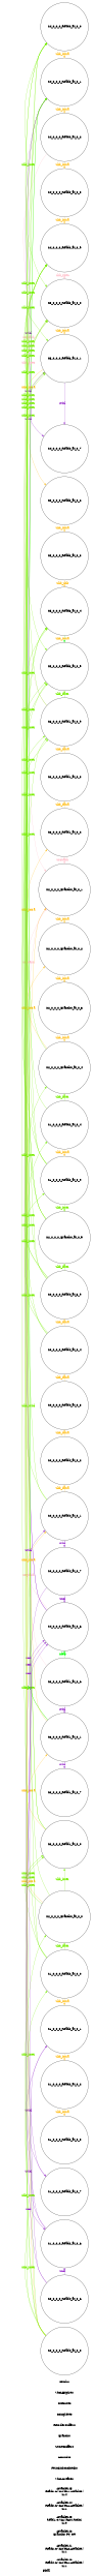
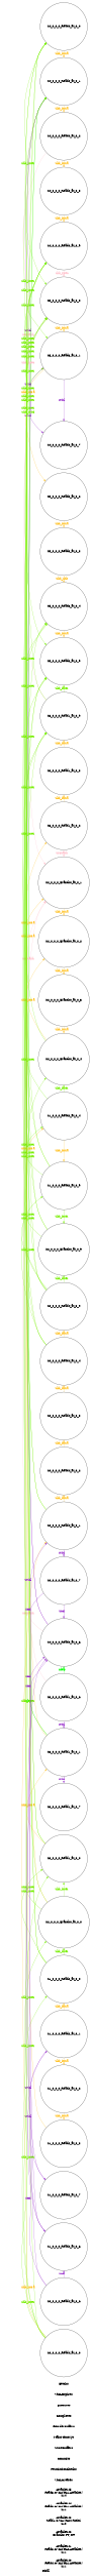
  digraph {
    label=Final
    rankdir=LR
    splines=true
    node [shape=circle]
    edge [color=chartreuse2 constraint=false fontcolor=chartreuse2]
    n1 [label="Attacker.I0\nRead4.C VA2(PA1:Attacker)\nL11\n" shape=none]
    n2 [label="Attacker.I1\nRead2.C VA0(PA2:Attacker)\nL11\n" shape=none]
    n3 [label="Attacker.I2\nBranch0 PT, NT\n\n" shape=none]
    n4 [label="Attacker.I3\nRead1.C VA1(PA0:Victim)\nL10\n" shape=none]
    n5 [label="Attacker.I4\nRead0.C VA2(PA1:Attacker)\nL11\n" shape=none]
    n6 [label="Attacker.I5\nRead3.C VA2(PA1:Attacker)\nL14\n" shape=none]
    n7 [label=ViCLCreate0 shape=none]
    n8 [label=PermissionCheck0 shape=none]
    n9 [label=Commit0 shape=none]
    n10 [label=StoreBuffer0 shape=none]
-   n11 [label=Branch0 shape=none]
+   n11 [label=MainMemory0 shape=none]
    n12 [label=ReorderBuffer0 shape=none]
    n13 [label=Complete0 shape=none]
    n14 [label=Execute0 shape=none]
    n15 [label=ViCLExpire0 shape=none]
    n16 [label=Fetch0 shape=none]
    n4_0_0_0_Read0_at_0_0
    n4_0_0_0_Read0_at_0_1
    n5_0_0_0_Read3_at_0_0
    n4_0_0_0_Read0_at_0_2
    n4_0_0_0_Read0_at_0_7
    n5_0_0_0_Read3_at_0_1
    n4_0_0_0_Read0_at_0_3
    n2_0_0_0_Branch0_at_0_1
    n5_0_0_0_Read3_at_0_2
    n4_0_0_0_Read0_at_0_9
    n2_0_0_0_Branch0_at_0_2
    n5_0_0_0_Read3_at_0_9
    n4_0_0_0_Read0_at_0_6
    n3_0_0_0_Read1_at_0_0
    n3_0_0_0_Read1_at_0_1
    n3_0_0_0_Read1_at_0_2
    n3_0_0_0_Read1_at_0_7
    n3_0_0_0_Read1_at_0_3
    n3_0_0_0_Read1_at_0_9
    n3_0_0_0_Read1_at_0_6
    n2_0_0_0_Branch0_at_0_0
    n2_0_0_0_Branch0_at_0_3
    n2_0_0_0_Branch0_at_0_4
    n5_0_0_0_Read3_at_0_4
    n2_0_0_0_Branch0_at_0_9
    n1_0_0_0_Read2_at_0_0
    n1_0_0_0_Read2_at_0_1
    n1_0_0_0_Read2_at_0_2
    n1_0_0_0_Read2_at_0_7
    n1_0_0_0_Read2_at_0_3
    n1_0_0_0_Read2_at_0_4
    n1_0_0_0_Read2_at_0_9
    n1_0_0_0_Read2_at_0_6
    n5_0_0_0_Read3_at_0_3
    n0_0_0_0_Read4_at_0_0
    n0_0_0_0_Read4_at_0_1
    n0_0_0_0_Read4_at_0_2
    n0_0_0_0_Read4_at_0_7
    n0_0_0_0_Read4_at_0_3
    n0_0_0_0_Read4_at_0_4
    n57 [label=n0_0_0_0_Read4_at_3_9]
    n0_0_0_0_Read4_at_0_6
    n4_0_0_0_Read0_at_0_0 -> n4_0_0_0_Read0_at_0_1 [color=goldenrod1 fontcolor=goldenrod1 label=uhb_intra]
    n4_0_0_0_Read0_at_0_0 -> n5_0_0_0_Read3_at_0_0 [label=uhb_inter]
    n4_0_0_0_Read0_at_0_1 -> n4_0_0_0_Read0_at_0_2 [color=goldenrod1 fontcolor=goldenrod1 label=uhb_intra]
    n4_0_0_0_Read0_at_0_1 -> n4_0_0_0_Read0_at_0_7 [color=darkorchid fontcolor=darkorchid label=uvicl]
    n4_0_0_0_Read0_at_0_1 -> n5_0_0_0_Read3_at_0_1 [label=uhb_inter]
    n5_0_0_0_Read3_at_0_0 -> n5_0_0_0_Read3_at_0_1 [color=goldenrod1 fontcolor=goldenrod1 label=uhb_intra]
    n4_0_0_0_Read0_at_0_2 -> n4_0_0_0_Read0_at_0_3 [color=goldenrod1 fontcolor=goldenrod1 label=uhb_intra]
    n4_0_0_0_Read0_at_0_2 -> n2_0_0_0_Branch0_at_0_1 [color=pink fontcolor=pink label=usquash]
    n5_0_0_0_Read3_at_0_1 -> n4_0_0_0_Read0_at_0_7 [color=darkorchid fontcolor=darkorchid label=uvicl]
    n5_0_0_0_Read3_at_0_1 -> n5_0_0_0_Read3_at_0_2 [color=goldenrod1 fontcolor=goldenrod1 label=uhb_intra]
    n4_0_0_0_Read0_at_0_3 -> n4_0_0_0_Read0_at_0_9 [color=goldenrod1 fontcolor=goldenrod1 label=uhb_intra]
    n2_0_0_0_Branch0_at_0_1 -> n2_0_0_0_Branch0_at_0_2 [color=goldenrod1 fontcolor=goldenrod1 label=uhb_intra]
    n5_0_0_0_Read3_at_0_2 -> n5_0_0_0_Read3_at_0_3 [color=goldenrod1 fontcolor=goldenrod1 label=uhb_intra]
    n4_0_0_0_Read0_at_0_9 -> n5_0_0_0_Read3_at_0_0 [color=pink fontcolor=pink label=uhb_spec]
    n4_0_0_0_Read0_at_0_9 -> n5_0_0_0_Read3_at_0_9 [label=uhb_inter]
    n2_0_0_0_Branch0_at_0_2 -> n2_0_0_0_Branch0_at_0_3 [color=goldenrod1 fontcolor=goldenrod1 label=uhb_intra]
    n4_0_0_0_Read0_at_0_6 -> n4_0_0_0_Read0_at_0_1 [color=darkorchid fontcolor=darkorchid label=uvicl]
    n4_0_0_0_Read0_at_0_6 -> n5_0_0_0_Read3_at_0_1 [color=darkorchid fontcolor=darkorchid label=uvicl]
    n4_0_0_0_Read0_at_0_6 -> n2_0_0_0_Branch0_at_0_1 [color=pink fontcolor=pink label=usquash]
    n3_0_0_0_Read1_at_0_0 -> n4_0_0_0_Read0_at_0_0 [label=uhb_inter]
    n3_0_0_0_Read1_at_0_0 -> n5_0_0_0_Read3_at_0_0 [label=uhb_inter]
    n3_0_0_0_Read1_at_0_0 -> n3_0_0_0_Read1_at_0_1 [color=goldenrod1 fontcolor=goldenrod1 label=uhb_intra]
    n3_0_0_0_Read1_at_0_1 -> n4_0_0_0_Read0_at_0_1 [color=green fontcolor=green label=udep]
    n3_0_0_0_Read1_at_0_1 -> n4_0_0_0_Read0_at_0_1 [label=uhb_inter]
    n3_0_0_0_Read1_at_0_1 -> n3_0_0_0_Read1_at_0_2 [color=goldenrod1 fontcolor=goldenrod1 label=uhb_intra]
    n3_0_0_0_Read1_at_0_1 -> n3_0_0_0_Read1_at_0_7 [color=darkorchid fontcolor=darkorchid label=uvicl]
    n3_0_0_0_Read1_at_0_2 -> n2_0_0_0_Branch0_at_0_1 [color=pink fontcolor=pink label=usquash]
    n3_0_0_0_Read1_at_0_2 -> n3_0_0_0_Read1_at_0_3 [color=goldenrod1 fontcolor=goldenrod1 label=uhb_intra]
    n3_0_0_0_Read1_at_0_3 -> n3_0_0_0_Read1_at_0_9 [color=goldenrod1 fontcolor=goldenrod1 label=uhb_intra]
    n3_0_0_0_Read1_at_0_9 -> n5_0_0_0_Read3_at_0_0 [color=pink fontcolor=pink label=uhb_spec]
    n3_0_0_0_Read1_at_0_9 -> n4_0_0_0_Read0_at_0_9 [label=uhb_inter]
    n3_0_0_0_Read1_at_0_9 -> n5_0_0_0_Read3_at_0_9 [label=uhb_inter]
    n3_0_0_0_Read1_at_0_6 -> n2_0_0_0_Branch0_at_0_1 [color=pink fontcolor=pink label=usquash]
    n3_0_0_0_Read1_at_0_6 -> n4_0_0_0_Read0_at_0_6 [color=green fontcolor=green label=udep]
    n3_0_0_0_Read1_at_0_6 -> n3_0_0_0_Read1_at_0_1 [color=darkorchid fontcolor=darkorchid label=uvicl]
    n2_0_0_0_Branch0_at_0_0 -> n4_0_0_0_Read0_at_0_0 [label=uhb_inter]
    n2_0_0_0_Branch0_at_0_0 -> n5_0_0_0_Read3_at_0_0 [label=uhb_inter]
    n2_0_0_0_Branch0_at_0_0 -> n2_0_0_0_Branch0_at_0_1 [color=goldenrod1 fontcolor=goldenrod1 label=uhb_intra]
    n2_0_0_0_Branch0_at_0_0 -> n3_0_0_0_Read1_at_0_0 [label=uhb_inter]
    n2_0_0_0_Branch0_at_0_3 -> n2_0_0_0_Branch0_at_0_4 [color=goldenrod1 fontcolor=goldenrod1 label=uhb_intra]
    n2_0_0_0_Branch0_at_0_4 -> n2_0_0_0_Branch0_at_0_2 [color=goldenrod1 fontcolor=goldenrod1 label=uhb_intra]
    n2_0_0_0_Branch0_at_0_4 -> n5_0_0_0_Read3_at_0_4 [label=uhb_inter]
-   n5_0_0_0_Read3_at_0_4 -> n5_0_0_0_Read3_at_0_9 [color=green fontcolor=goldenrod1 label=uhb_intra]
+   n5_0_0_0_Read3_at_0_4 -> n5_0_0_0_Read3_at_0_9 [color=goldenrod1 fontcolor=goldenrod1 label=uhb_intra]
    n2_0_0_0_Branch0_at_0_9 -> n4_0_0_0_Read0_at_0_9 [label=uhb_inter]
    n2_0_0_0_Branch0_at_0_9 -> n5_0_0_0_Read3_at_0_9 [label=uhb_inter]
    n2_0_0_0_Branch0_at_0_9 -> n3_0_0_0_Read1_at_0_9 [label=uhb_inter]
    n1_0_0_0_Read2_at_0_0 -> n4_0_0_0_Read0_at_0_0 [label=uhb_inter]
    n1_0_0_0_Read2_at_0_0 -> n5_0_0_0_Read3_at_0_0 [label=uhb_inter]
    n1_0_0_0_Read2_at_0_0 -> n3_0_0_0_Read1_at_0_0 [label=uhb_inter]
    n1_0_0_0_Read2_at_0_0 -> n2_0_0_0_Branch0_at_0_0 [label=uhb_inter]
-   n1_0_0_0_Read2_at_0_0 -> n1_0_0_0_Read2_at_0_1 [color=goldenrod1 fontcolor=goldenrod1 label=uhb_intra]
+   n1_0_0_0_Read2_at_0_1 -> n1_0_0_0_Read2_at_0_0 [color=goldenrod1 fontcolor=goldenrod1 label=uhb_intra]
    n1_0_0_0_Read2_at_0_1 -> n1_0_0_0_Read2_at_0_2 [color=goldenrod1 fontcolor=goldenrod1 label=uhb_intra]
    n1_0_0_0_Read2_at_0_1 -> n1_0_0_0_Read2_at_0_7 [color=darkorchid fontcolor=darkorchid label=uvicl]
    n1_0_0_0_Read2_at_0_2 -> n1_0_0_0_Read2_at_0_3 [color=goldenrod1 fontcolor=goldenrod1 label=uhb_intra]
    n1_0_0_0_Read2_at_0_7 -> n4_0_0_0_Read0_at_0_6 [color=darkorchid fontcolor=darkorchid label=ucci]
+   n1_0_0_0_Read2_at_0_3 -> n1_0_0_0_Read2_at_0_4 [color=goldenrod1 fontcolor=goldenrod1 label=uhb_intra]
    n1_0_0_0_Read2_at_0_4 -> n2_0_0_0_Branch0_at_0_4 [label=uhb_inter]
    n1_0_0_0_Read2_at_0_4 -> n5_0_0_0_Read3_at_0_4 [label=uhb_inter]
    n1_0_0_0_Read2_at_0_4 -> n1_0_0_0_Read2_at_0_9 [color=goldenrod1 fontcolor=goldenrod1 label=uhb_intra]
    n1_0_0_0_Read2_at_0_9 -> n4_0_0_0_Read0_at_0_9 [label=uhb_inter]
    n1_0_0_0_Read2_at_0_9 -> n5_0_0_0_Read3_at_0_9 [label=uhb_inter]
    n1_0_0_0_Read2_at_0_9 -> n3_0_0_0_Read1_at_0_9 [label=uhb_inter]
    n1_0_0_0_Read2_at_0_9 -> n2_0_0_0_Branch0_at_0_9 [label=uhb_inter]
    n1_0_0_0_Read2_at_0_6 -> n4_0_0_0_Read0_at_0_6 [color=darkorchid fontcolor=darkorchid label=ucci]
    n1_0_0_0_Read2_at_0_6 -> n1_0_0_0_Read2_at_0_1 [color=darkorchid fontcolor=darkorchid label=uvicl]
    n5_0_0_0_Read3_at_0_3 -> n5_0_0_0_Read3_at_0_4 [color=goldenrod1 fontcolor=goldenrod1 label=uhb_uhb]
    n0_0_0_0_Read4_at_0_0 -> n4_0_0_0_Read0_at_0_0 [label=uhb_inter]
-   n0_0_0_0_Read4_at_0_0 -> n5_0_0_0_Read3_at_0_1 [label=uhb_inter]
+   n0_0_0_0_Read4_at_0_0 -> n5_0_0_0_Read3_at_0_0 [label=uhb_inter]
    n0_0_0_0_Read4_at_0_0 -> n3_0_0_0_Read1_at_0_0 [label=uhb_inter]
    n0_0_0_0_Read4_at_0_0 -> n2_0_0_0_Branch0_at_0_0 [label=uhb_inter]
    n0_0_0_0_Read4_at_0_0 -> n1_0_0_0_Read2_at_0_0 [label=uhb_inter]
    n0_0_0_0_Read4_at_0_0 -> n0_0_0_0_Read4_at_0_1 [color=goldenrod1 fontcolor=goldenrod1 label=uhb_intra]
    n0_0_0_0_Read4_at_0_1 -> n4_0_0_0_Read0_at_0_1 [label=uhb_uvicl]
    n0_0_0_0_Read4_at_0_1 -> n5_0_0_0_Read3_at_0_1 [label=uhb_inter]
    n0_0_0_0_Read4_at_0_1 -> n0_0_0_0_Read4_at_0_2 [color=goldenrod1 fontcolor=goldenrod1 label=uhb_intra]
    n0_0_0_0_Read4_at_0_1 -> n0_0_0_0_Read4_at_0_7 [color=darkorchid fontcolor=darkorchid label=uvicl]
    n0_0_0_0_Read4_at_0_2 -> n0_0_0_0_Read4_at_0_3 [color=goldenrod1 fontcolor=goldenrod1 label=uhb_intra]
    n0_0_0_0_Read4_at_0_7 -> n4_0_0_0_Read0_at_0_6 [color=darkorchid fontcolor=darkorchid label=ucci]
    n0_0_0_0_Read4_at_0_7 -> n1_0_0_0_Read2_at_0_6 [color=darkorchid fontcolor=darkorchid label=ucci]
    n0_0_0_0_Read4_at_0_3 -> n0_0_0_0_Read4_at_0_4 [color=goldenrod1 fontcolor=goldenrod1 label=uhb_intra]
    n0_0_0_0_Read4_at_0_4 -> n2_0_0_0_Branch0_at_0_4 [label=uhb_inter]
    n0_0_0_0_Read4_at_0_4 -> n5_0_0_0_Read3_at_0_4 [label=uhb_inter]
    n0_0_0_0_Read4_at_0_4 -> n1_0_0_0_Read2_at_0_4 [label=uhb_inter]
    n0_0_0_0_Read4_at_0_4 -> n57 [color=goldenrod1 fontcolor=goldenrod1 label=uhb_intra]
    n57 -> n4_0_0_0_Read0_at_0_9 [label=uhb_inter]
    n57 -> n5_0_0_0_Read3_at_0_9 [label=uhb_inter]
    n57 -> n3_0_0_0_Read1_at_0_9 [label=uhb_inter]
    n57 -> n2_0_0_0_Branch0_at_0_9 [label=uhb_inter]
    n57 -> n1_0_0_0_Read2_at_0_9 [label=uhb_inter]
    n0_0_0_0_Read4_at_0_6 -> n4_0_0_0_Read0_at_0_6 [color=darkorchid fontcolor=darkorchid label=ucci]
    n0_0_0_0_Read4_at_0_6 -> n1_0_0_0_Read2_at_0_6 [color=darkorchid fontcolor=darkorchid label=ucci]
    n0_0_0_0_Read4_at_0_6 -> n0_0_0_0_Read4_at_0_1 [color=darkorchid fontcolor=darkorchid label=uvicl]
  }
